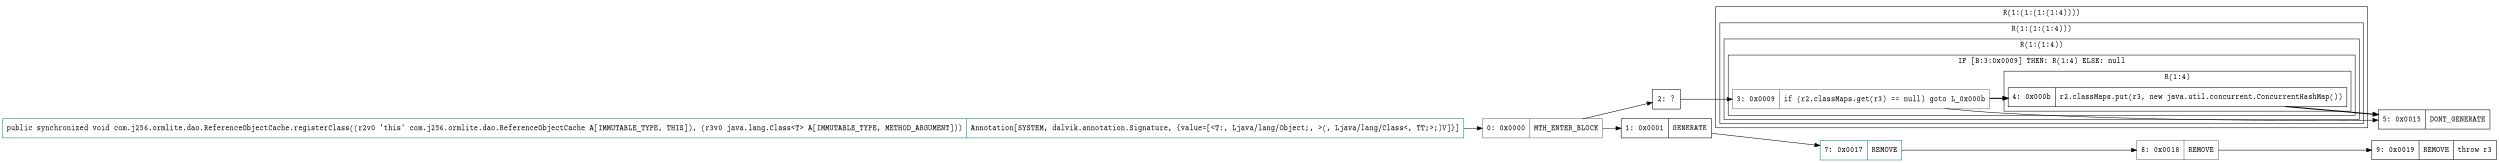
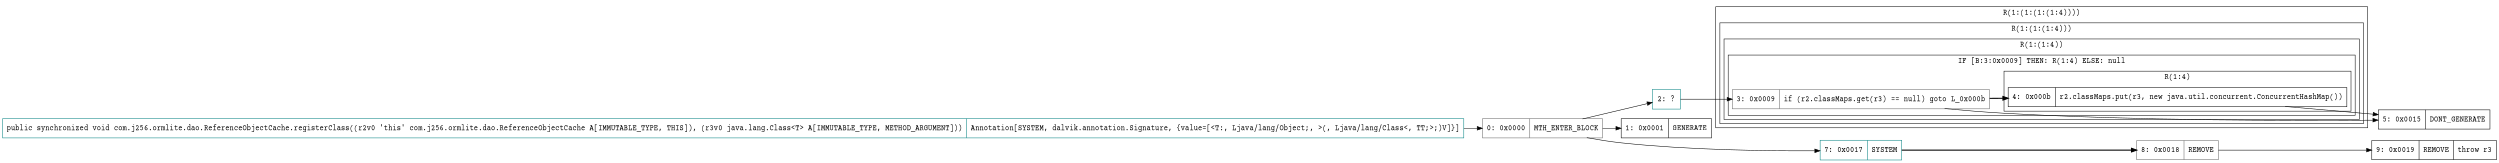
  digraph {
    fontname="Courier Prime"
    rankdir=LR
    node [color=black fontname="Courier Prime" shape=record]
    edge [fontname="Courier Prime" style=solid]
    n1 [label="{4\:\ 0x000b|r2.classMaps.put(r3, new java.util.concurrent.ConcurrentHashMap())\l}"]
    n2 [color=gray40 label="{3\:\ 0x0009|if (r2.classMaps.get(r3) == null) goto L_0x000b\l}"]
    n3 [label="{5\:\ 0x0015|DONT_GENERATE\l}"]
    n4 [color=gray40 label="{0\:\ 0x0000|MTH_ENTER_BLOCK\l}"]
    n5 [label="{1\:\ 0x0001|GENERATE\l}"]
-   n6 [label="{2\:\ ?}"]
-   n7 [color=teal label="{7\:\ 0x0017|REMOVE\l}"]
+   n6 [color=teal label="{2\:\ ?}"]
+   n7 [color=teal label="{7\:\ 0x0017|SYSTEM\l}"]
    n8 [color=gray40 label="{8\:\ 0x0018|REMOVE\l}"]
    n9 [label="{9\:\ 0x0019|REMOVE\l|throw r3\l}"]
    n10 [color=teal label="{public synchronized void com.j256.ormlite.dao.ReferenceObjectCache.registerClass((r2v0 'this' com.j256.ormlite.dao.ReferenceObjectCache A[IMMUTABLE_TYPE, THIS]), (r3v0 java.lang.Class\<T\> A[IMMUTABLE_TYPE, METHOD_ARGUMENT]))  | Annotation[SYSTEM, dalvik.annotation.Signature, \{value=[\<T:, Ljava\/lang\/Object;, \>(, Ljava\/lang\/Class\<, TT;\>;)V]\}]\l}"]
    subgraph cluster_1 {
      label="R(1:(1:(1:(1:4))))"
      subgraph cluster_2 {
        label="R(1:(1:(1:4)))"
        subgraph cluster_3 {
          label="R(1:(1:4))"
          subgraph cluster_4 {
            label="IF [B:3:0x0009] THEN: R(1:4) ELSE: null"
            n2
            subgraph cluster_5 {
              label="R(1:4)"
              n1
            }
          }
        }
      }
    }
-   n1 -> n3 [style=bold]
+   n1 -> n3
    n2 -> n1 [style=bold]
    n2 -> n3
    n4 -> n5
    n4 -> n6
-   n5 -> n7
+   n4 -> n7
    n6 -> n2
-   n7 -> n8
+   n7 -> n8 [style=bold]
    n8 -> n9
    n10 -> n4
  }
